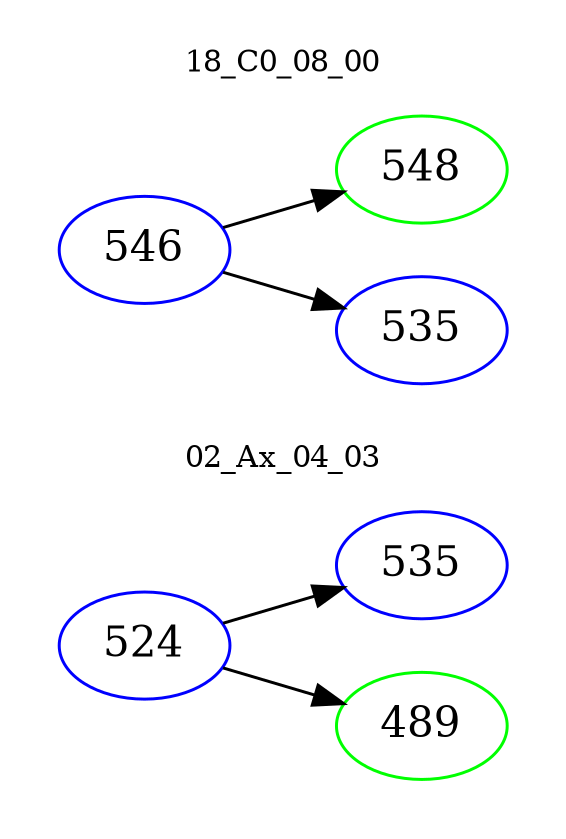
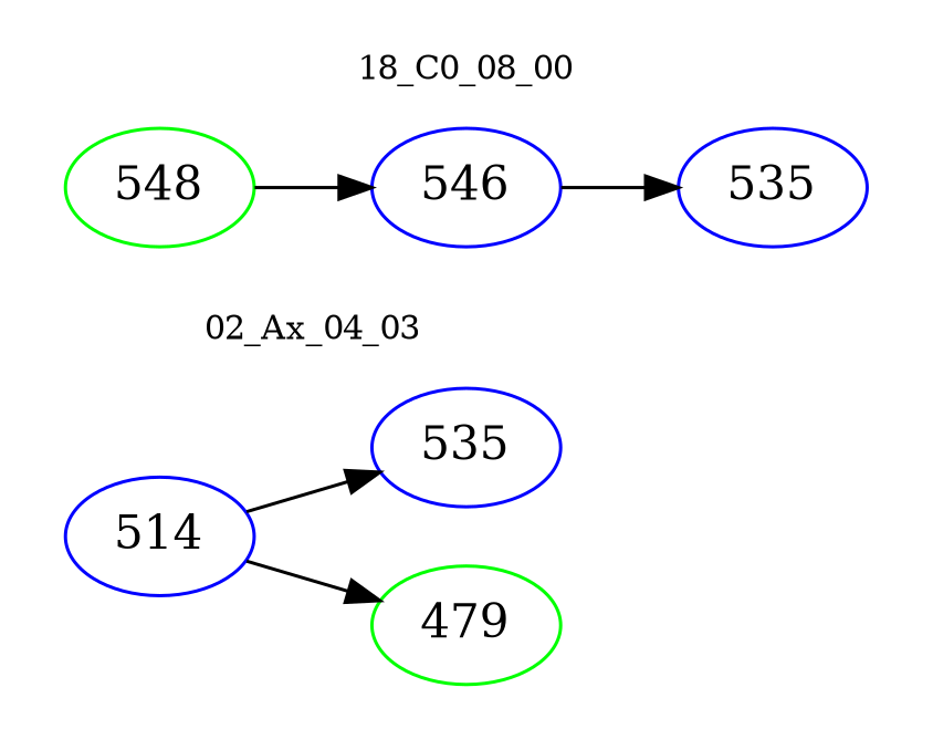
  digraph {
    rankdir=LR
    node [color=blue]
    edge [color=black]
-   n1 [label=524]
-   n2 [color=green label=489]
+   n1 [label=514]
+   n2 [color=green label=479]
    n3 [label=535]
    n4 [label=546]
    n5 [label=535]
    n6 [color=green label=548]
    subgraph cluster_1 {
      color=white
      fontsize=10
      label="02_Ax_04_03"
      n1
      n2
      n3
    }
    subgraph cluster_2 {
      color=white
      fontsize=10
      label="18_C0_08_00"
      n4
      n5
      n6
    }
    n1 -> n2
    n1 -> n3
    n4 -> n5
-   n4 -> n6
+   n6 -> n4
  }
